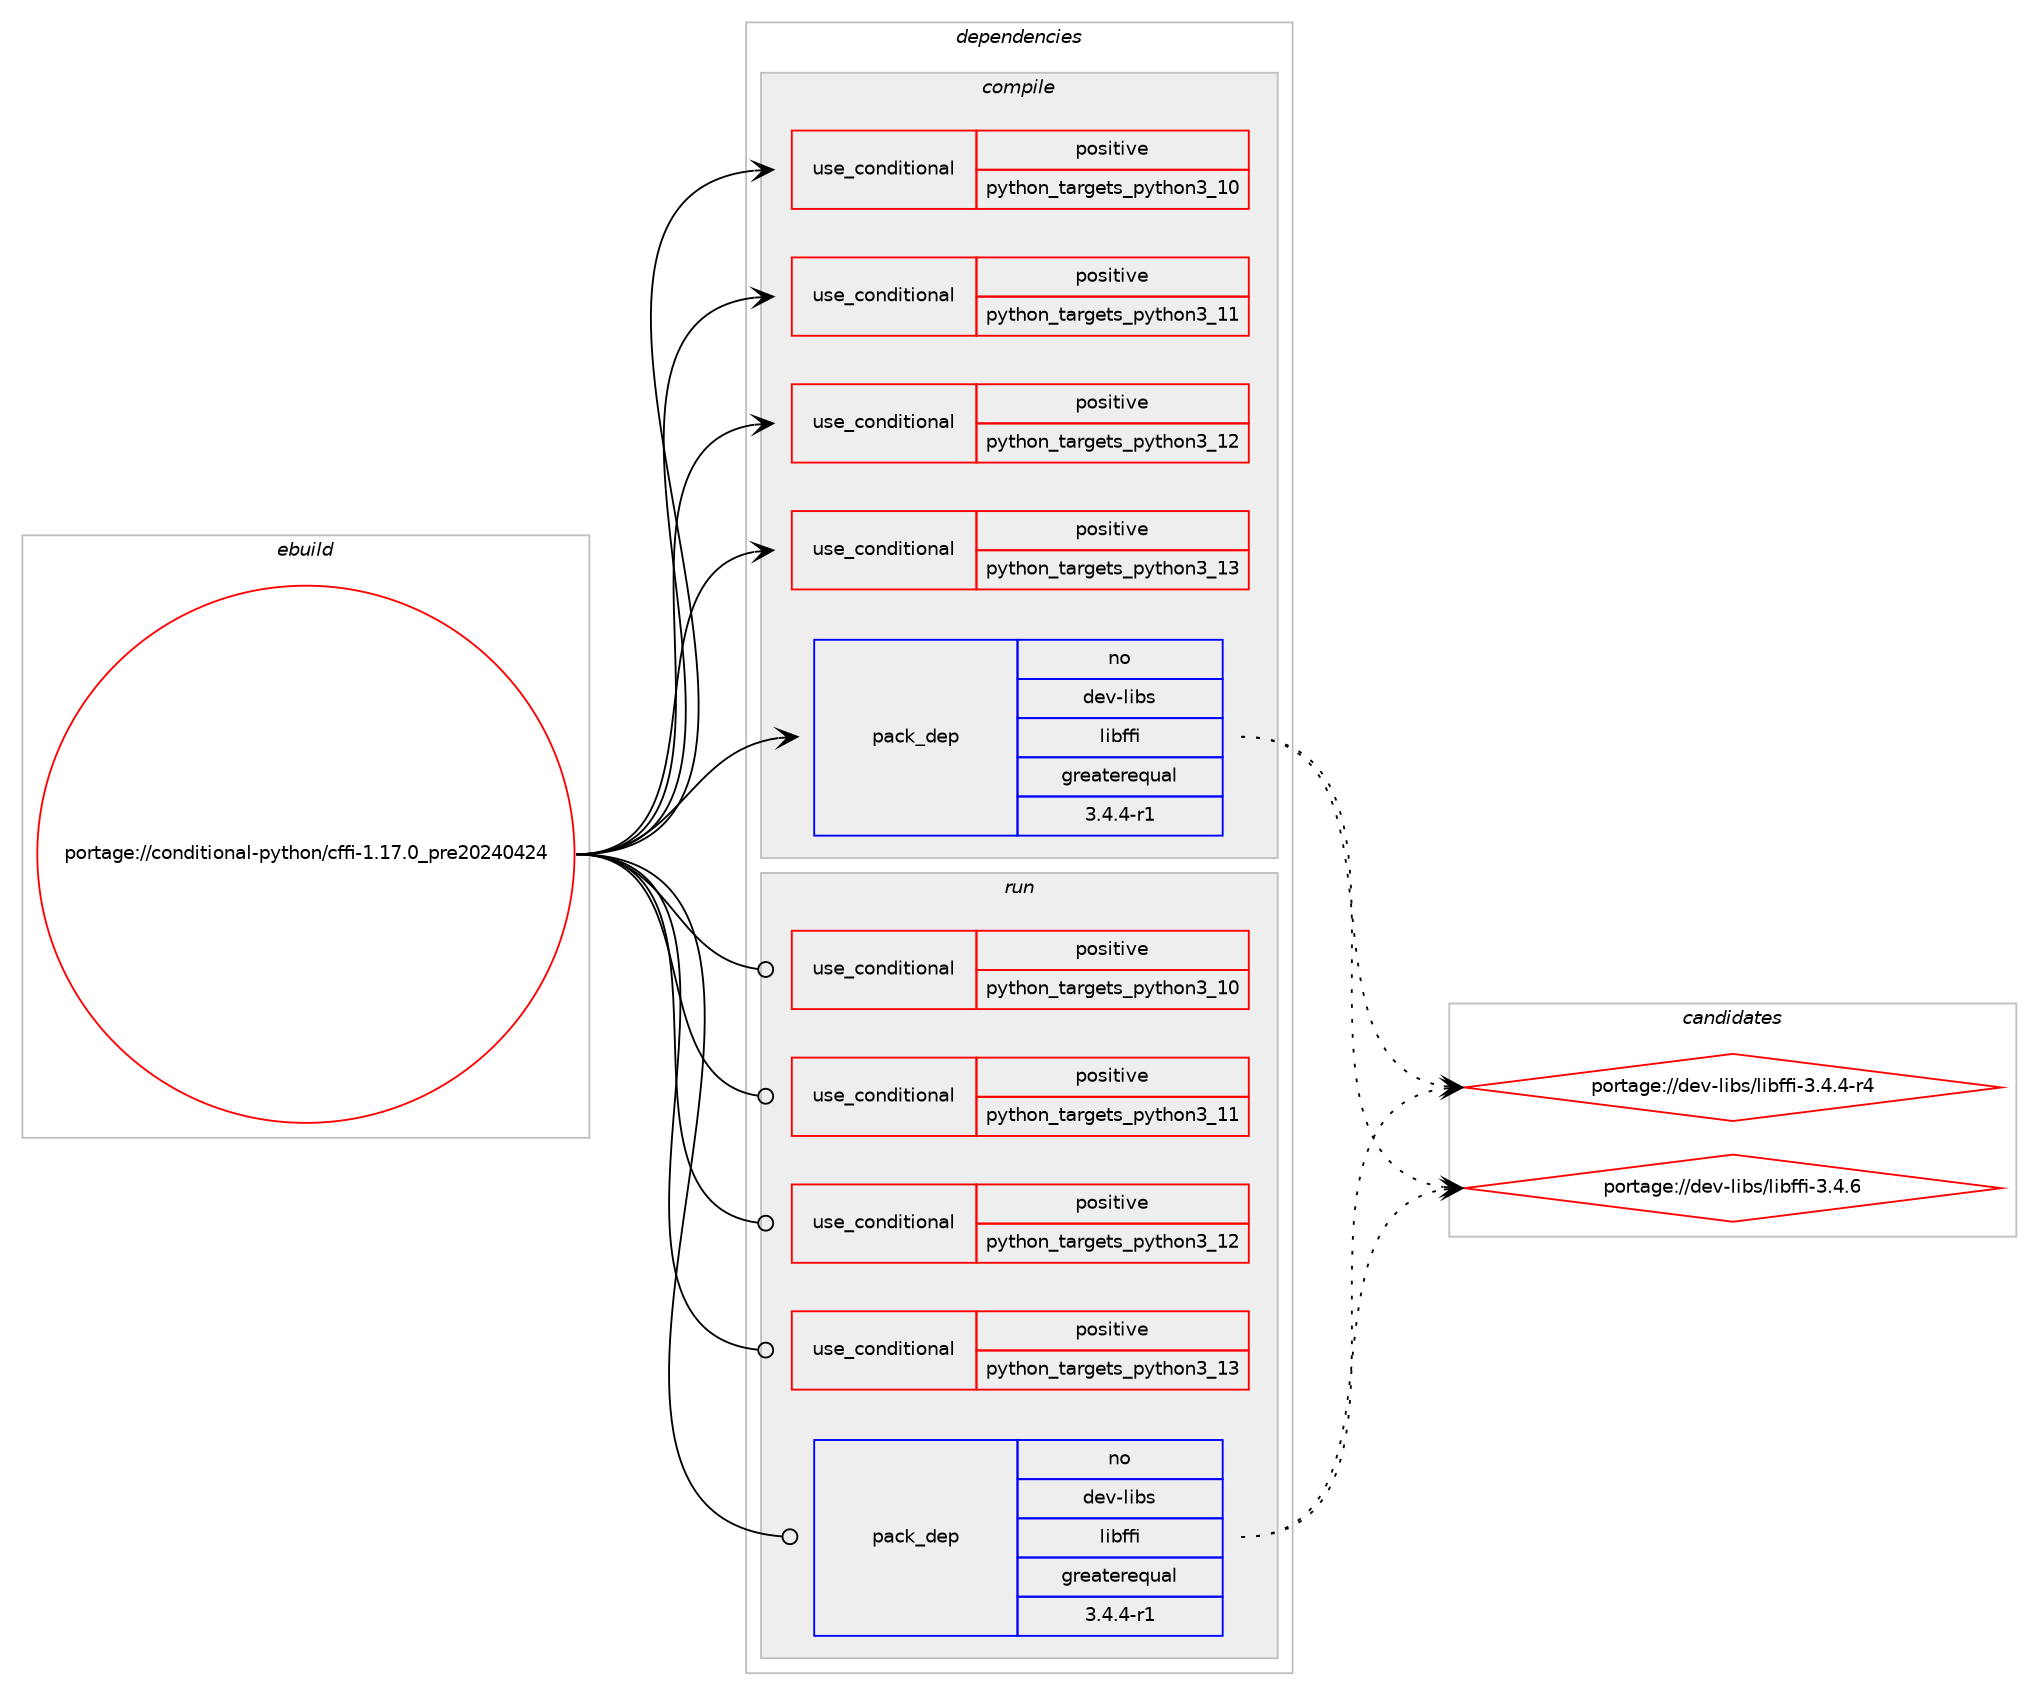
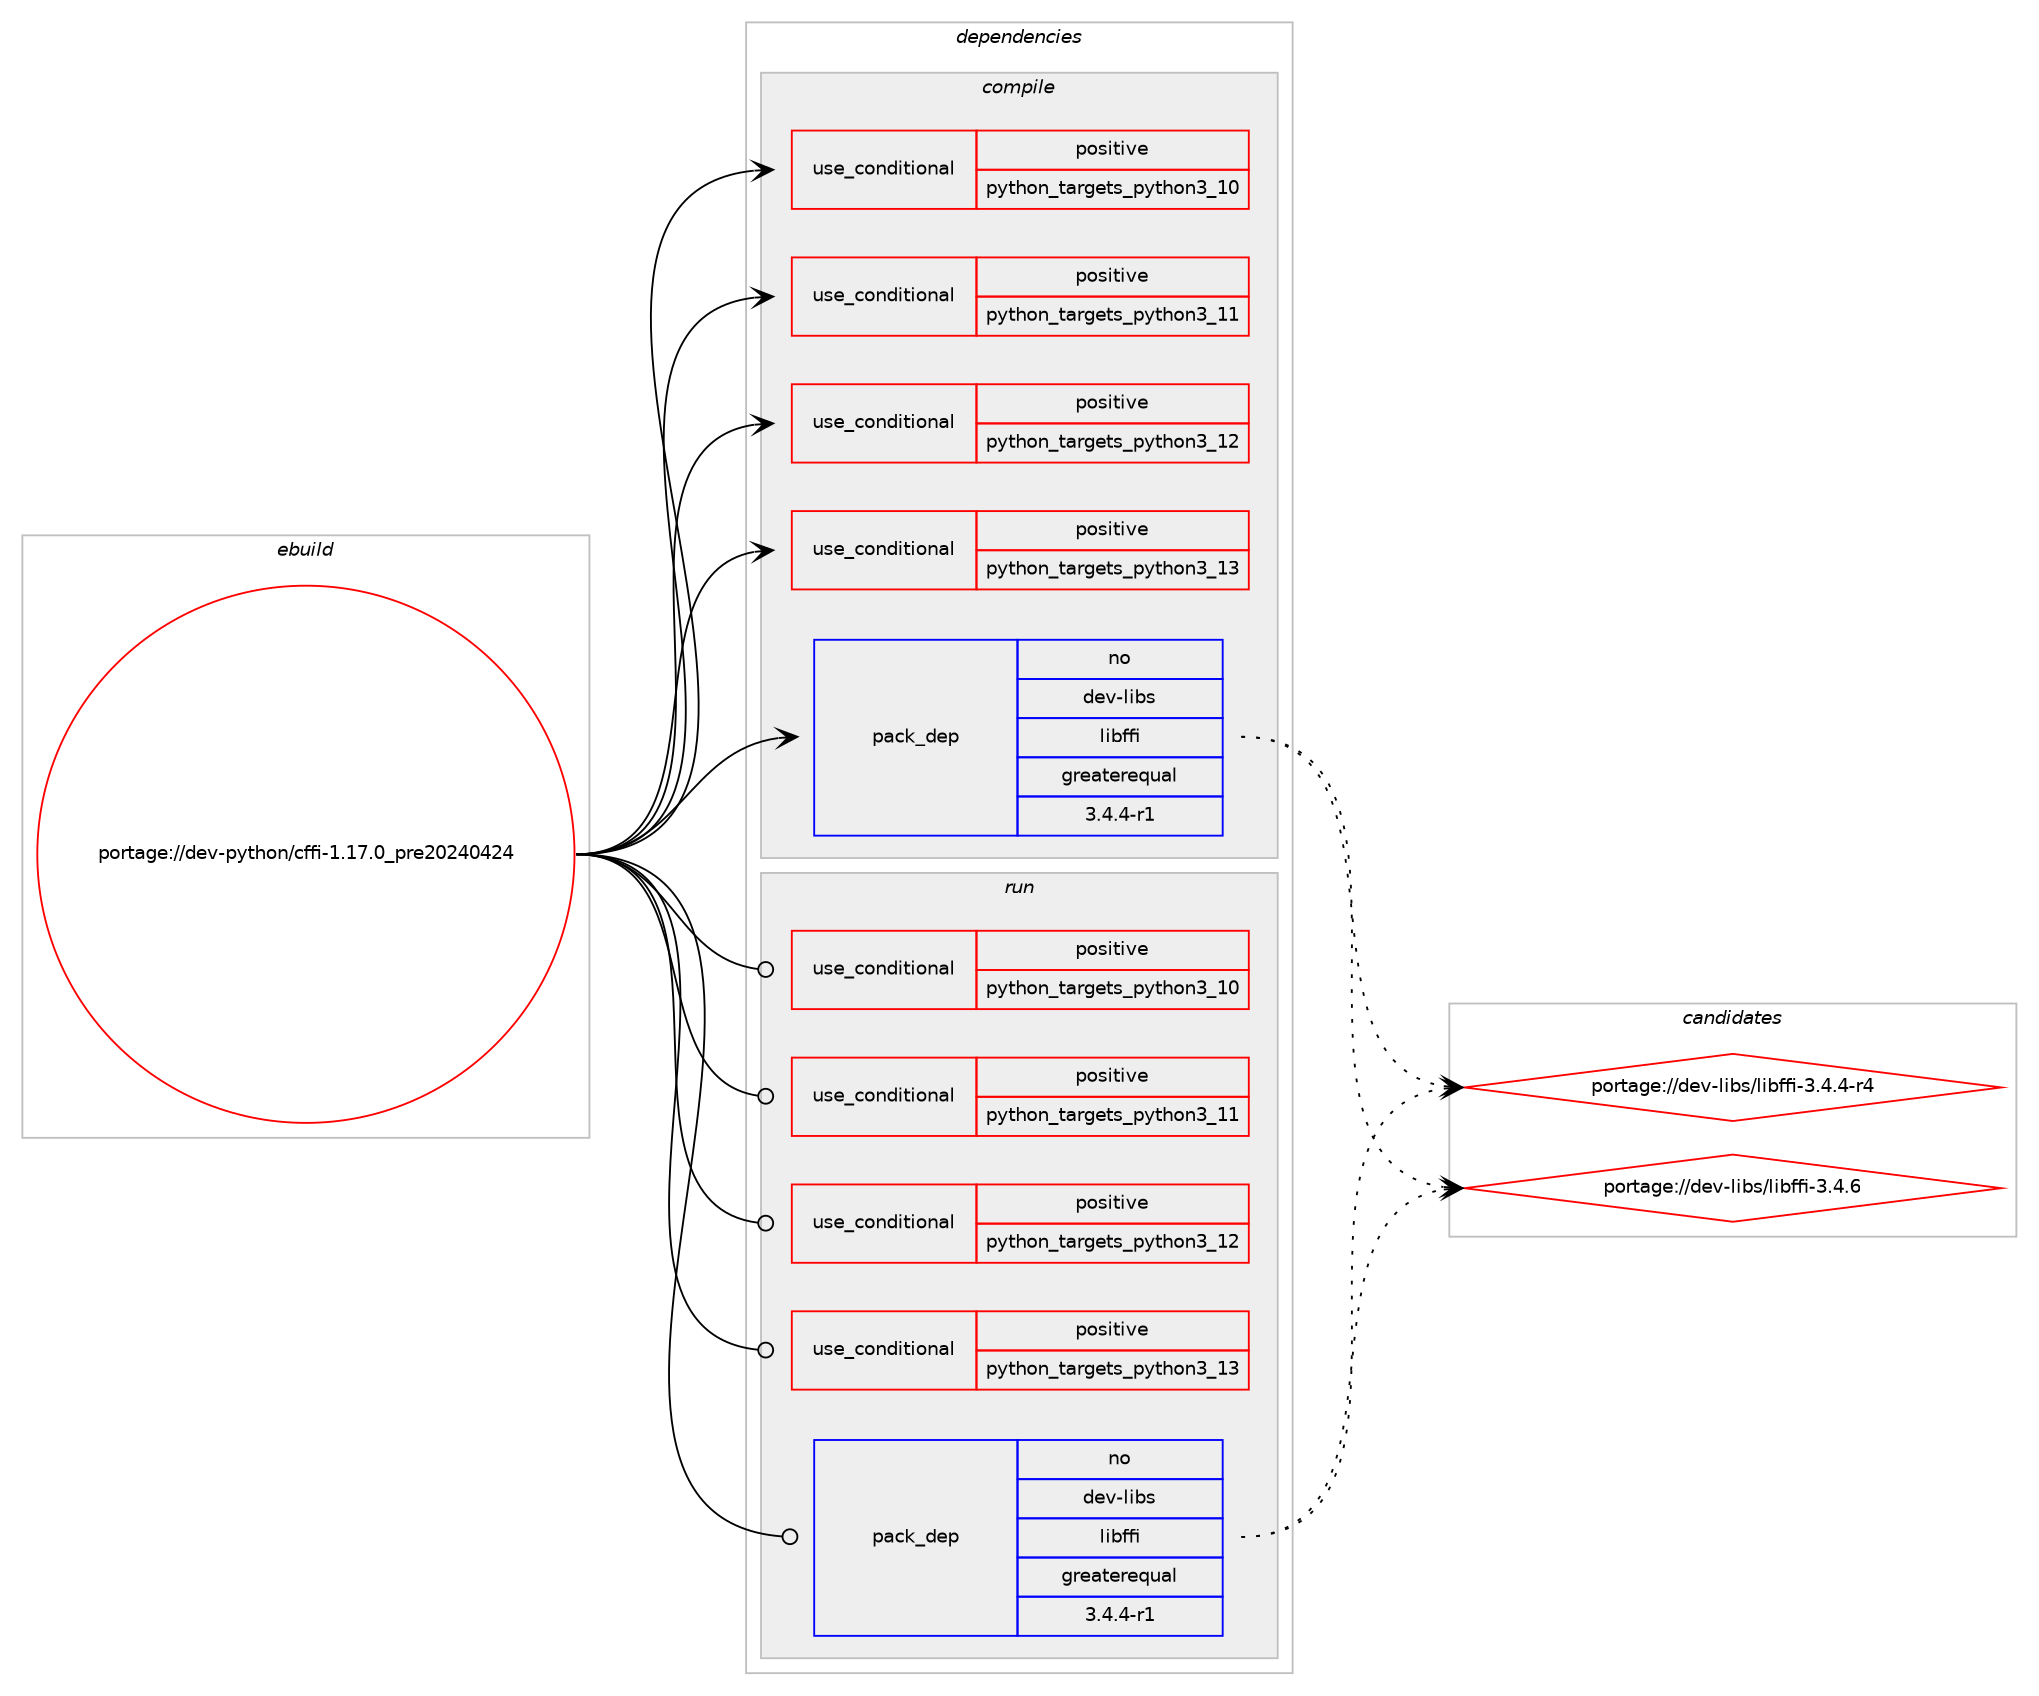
  digraph {
    compound=true
    concentrate=true
    fontname=Helvetica
    fontsize=10
    newrank=true
    rankdir=LR
    ranksep=1.5
    node [color=red fontname=Helvetica fontsize=10 shape=none]
    edge [arrowhead=vee headport=w style=solid tailport=e weight=20]
-   n1 [label="portage://conditional-python/cffi-1.17.0_pre20240424" width=4 shape=circle]
+   n1 [label="portage://dev-python/cffi-1.17.0_pre20240424" width=4 shape=circle]
    n2 [label=<<TABLE BORDER="0" CELLBORDER="1" CELLSPACING="0" CELLPADDING="4"><TR><TD ROWSPAN="3" CELLPADDING="10">use_conditional</TD></TR><TR><TD>positive</TD></TR><TR><TD>python_targets_python3_10</TD></TR></TABLE>>]
    n3 [label=<<TABLE BORDER="0" CELLBORDER="1" CELLSPACING="0" CELLPADDING="4"><TR><TD ROWSPAN="3" CELLPADDING="10">use_conditional</TD></TR><TR><TD>positive</TD></TR><TR><TD>python_targets_python3_11</TD></TR></TABLE>>]
    n4 [label=<<TABLE BORDER="0" CELLBORDER="1" CELLSPACING="0" CELLPADDING="4"><TR><TD ROWSPAN="3" CELLPADDING="10">use_conditional</TD></TR><TR><TD>positive</TD></TR><TR><TD>python_targets_python3_12</TD></TR></TABLE>>]
    n5 [label=<<TABLE BORDER="0" CELLBORDER="1" CELLSPACING="0" CELLPADDING="4"><TR><TD ROWSPAN="3" CELLPADDING="10">use_conditional</TD></TR><TR><TD>positive</TD></TR><TR><TD>python_targets_python3_13</TD></TR></TABLE>>]
    n6 [color=blue label=<<TABLE BORDER="0" CELLBORDER="1" CELLSPACING="0" CELLPADDING="4" WIDTH="220"><TR><TD ROWSPAN="6" CELLPADDING="30">pack_dep</TD></TR><TR><TD WIDTH="110">no</TD></TR><TR><TD>dev-libs</TD></TR><TR><TD>libffi</TD></TR><TR><TD>greaterequal</TD></TR><TR><TD>3.4.4-r1</TD></TR></TABLE>>]
    n7 [label=<<TABLE BORDER="0" CELLBORDER="1" CELLSPACING="0" CELLPADDING="4"><TR><TD ROWSPAN="3" CELLPADDING="10">use_conditional</TD></TR><TR><TD>positive</TD></TR><TR><TD>python_targets_python3_10</TD></TR></TABLE>>]
    n8 [label=<<TABLE BORDER="0" CELLBORDER="1" CELLSPACING="0" CELLPADDING="4"><TR><TD ROWSPAN="3" CELLPADDING="10">use_conditional</TD></TR><TR><TD>positive</TD></TR><TR><TD>python_targets_python3_11</TD></TR></TABLE>>]
    n9 [label=<<TABLE BORDER="0" CELLBORDER="1" CELLSPACING="0" CELLPADDING="4"><TR><TD ROWSPAN="3" CELLPADDING="10">use_conditional</TD></TR><TR><TD>positive</TD></TR><TR><TD>python_targets_python3_12</TD></TR></TABLE>>]
    n10 [label=<<TABLE BORDER="0" CELLBORDER="1" CELLSPACING="0" CELLPADDING="4"><TR><TD ROWSPAN="3" CELLPADDING="10">use_conditional</TD></TR><TR><TD>positive</TD></TR><TR><TD>python_targets_python3_13</TD></TR></TABLE>>]
    n11 [color=blue label=<<TABLE BORDER="0" CELLBORDER="1" CELLSPACING="0" CELLPADDING="4" WIDTH="220"><TR><TD ROWSPAN="6" CELLPADDING="30">pack_dep</TD></TR><TR><TD WIDTH="110">no</TD></TR><TR><TD>dev-libs</TD></TR><TR><TD>libffi</TD></TR><TR><TD>greaterequal</TD></TR><TR><TD>3.4.4-r1</TD></TR></TABLE>>]
    n12 [label="portage://dev-libs/libffi-3.4.4-r4" width=4 shape=diamond]
    n13 [label="portage://dev-libs/libffi-3.4.6" width=4 shape=diamond]
    subgraph cluster_1 {
      color=gray
      label=<<i>ebuild</i>>
      rank=same
      n1
    }
    subgraph cluster_2 {
      color=gray
      label=<<i>dependencies</i>>
      subgraph cluster_3 {
        color=gray
        fillcolor="#eeeeee"
        label=<<i>compile</i>>
        style=filled
        subgraph sub_4 {
          color=gray
          fillcolor="#eeeeee"
          label=<<i>compile</i>>
          style=filled
          n2
        }
        subgraph sub_5 {
          color=gray
          fillcolor="#eeeeee"
          label=<<i>compile</i>>
          style=filled
          n3
        }
        subgraph sub_6 {
          color=gray
          fillcolor="#eeeeee"
          label=<<i>compile</i>>
          style=filled
          n4
        }
        subgraph sub_7 {
          color=gray
          fillcolor="#eeeeee"
          label=<<i>compile</i>>
          style=filled
          n5
        }
        subgraph sub_8 {
          color=gray
          fillcolor="#eeeeee"
          label=<<i>compile</i>>
          style=filled
          n6
        }
      }
      subgraph cluster_9 {
        color=gray
        fillcolor="#eeeeee"
        label=<<i>compile and run</i>>
        style=filled
      }
      subgraph cluster_10 {
        color=gray
        fillcolor="#eeeeee"
        label=<<i>run</i>>
        style=filled
        subgraph sub_11 {
          color=gray
          fillcolor="#eeeeee"
          label=<<i>run</i>>
          style=filled
          n7
        }
        subgraph sub_12 {
          color=gray
          fillcolor="#eeeeee"
          label=<<i>run</i>>
          style=filled
          n8
        }
        subgraph sub_13 {
          color=gray
          fillcolor="#eeeeee"
          label=<<i>run</i>>
          style=filled
          n9
        }
        subgraph sub_14 {
          color=gray
          fillcolor="#eeeeee"
          label=<<i>run</i>>
          style=filled
          n10
        }
        subgraph sub_15 {
          color=gray
          fillcolor="#eeeeee"
          label=<<i>run</i>>
          style=filled
          n11
        }
      }
    }
    subgraph cluster_16 {
      color=gray
      label=<<i>candidates</i>>
      rank=same
      subgraph sub_17 {
        color=black
        label=<<i>candidates</i>>
        nodesep=1
        rank=same
        n12
        n13
      }
      subgraph sub_18 {
        color=black
        label=<<i>candidates</i>>
        nodesep=1
        rank=same
        n12
        n13
      }
    }
    n1 -> n2
    n1 -> n3
    n1 -> n4
    n1 -> n5
    n1 -> n6
    n1 -> n7 [arrowhead=odot]
    n1 -> n8 [arrowhead=odot]
    n1 -> n9 [arrowhead=odot]
    n1 -> n10 [arrowhead=odot]
    n1 -> n11 [arrowhead=odot]
    n6 -> n12 [style=dotted weight=100]
    n6 -> n13 [style=dotted weight=100]
    n11 -> n12 [style=dotted weight=100]
    n11 -> n13 [style=dotted weight=100]
  }
